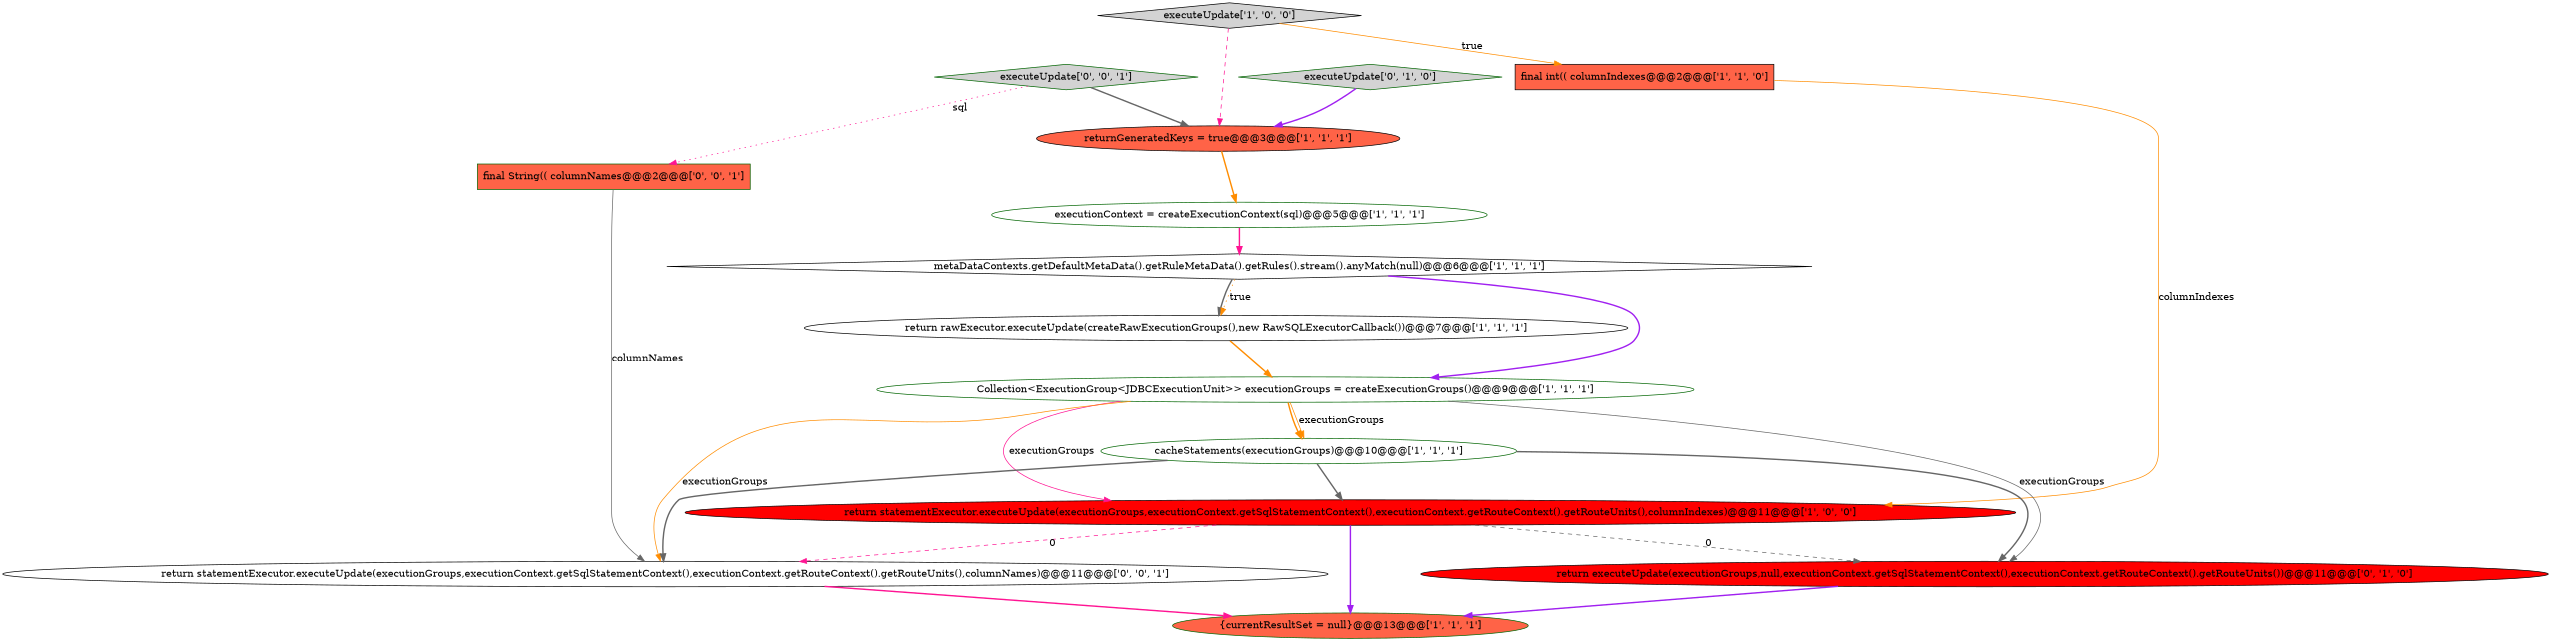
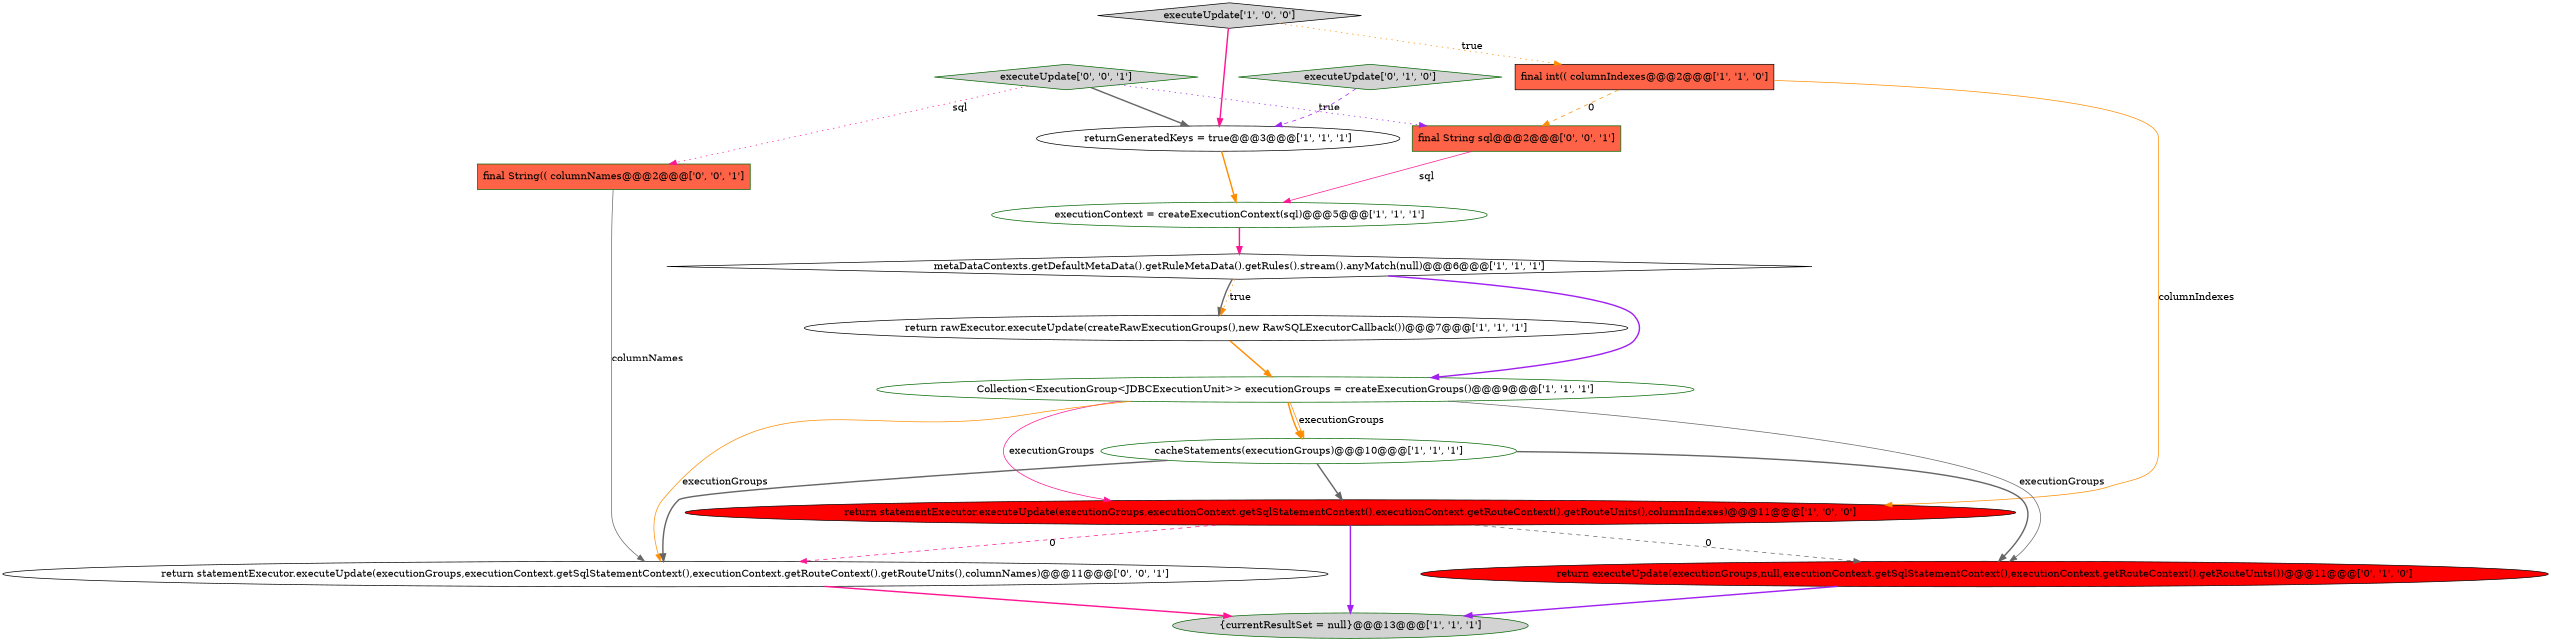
  digraph {
    node [color=black fillcolor=white shape=ellipse style=filled]
    edge [color=darkorange style=bold]
    n1 [fillcolor=lightgray label="executeUpdate['1', '0', '0']" shape=diamond]
-   n2 [fillcolor=tomato label="returnGeneratedKeys = true@@@3@@@['1', '1', '1']"]
+   n2 [label="returnGeneratedKeys = true@@@3@@@['1', '1', '1']"]
    n3 [fillcolor=tomato label="final int(( columnIndexes@@@2@@@['1', '1', '0']" shape=box]
    n4 [color=darkgreen label="executionContext = createExecutionContext(sql)@@@5@@@['1', '1', '1']"]
+   n5 [color=darkgreen fillcolor=tomato label="final String sql@@@2@@@['0', '0', '1']" shape=box]
    n6 [fillcolor=red label="return statementExecutor.executeUpdate(executionGroups,executionContext.getSqlStatementContext(),executionContext.getRouteContext().getRouteUnits(),columnIndexes)@@@11@@@['1', '0', '0']"]
    n7 [label="return statementExecutor.executeUpdate(executionGroups,executionContext.getSqlStatementContext(),executionContext.getRouteContext().getRouteUnits(),columnNames)@@@11@@@['0', '0', '1']"]
-   n8 [color=darkgreen fillcolor=tomato label="{currentResultSet = null}@@@13@@@['1', '1', '1']"]
+   n8 [color=darkgreen fillcolor=lightgray label="{currentResultSet = null}@@@13@@@['1', '1', '1']"]
    n9 [label="metaDataContexts.getDefaultMetaData().getRuleMetaData().getRules().stream().anyMatch(null)@@@6@@@['1', '1', '1']" shape=diamond]
    n10 [color=darkgreen fillcolor=tomato label="final String(( columnNames@@@2@@@['0', '0', '1']" shape=box]
    n11 [color=darkgreen fillcolor=lightgray label="executeUpdate['0', '0', '1']" shape=diamond]
    n12 [label="return rawExecutor.executeUpdate(createRawExecutionGroups(),new RawSQLExecutorCallback())@@@7@@@['1', '1', '1']"]
    n13 [color=darkgreen label="Collection<ExecutionGroup<JDBCExecutionUnit>> executionGroups = createExecutionGroups()@@@9@@@['1', '1', '1']"]
    n14 [fillcolor=red label="return executeUpdate(executionGroups,null,executionContext.getSqlStatementContext(),executionContext.getRouteContext().getRouteUnits())@@@11@@@['0', '1', '0']"]
    n15 [color=darkgreen label="cacheStatements(executionGroups)@@@10@@@['1', '1', '1']"]
    n16 [color=darkgreen fillcolor=lightgray label="executeUpdate['0', '1', '0']" shape=diamond]
-   n1 -> n2 [color=deeppink style=dashed]
-   n1 -> n3 [label=true style=solid]
+   n1 -> n2 [color=deeppink]
+   n1 -> n3 [label=true style=dotted]
    n2 -> n4
+   n3 -> n5 [label=0 style=dashed]
    n3 -> n6 [label=columnIndexes style=solid]
    n4 -> n9 [color=deeppink]
+   n5 -> n4 [color=deeppink label=sql style=solid]
    n6 -> n7 [color=deeppink label=0 style=dashed]
    n6 -> n8 [color=purple]
    n6 -> n14 [color=gray40 label=0 style=dashed]
    n7 -> n8 [color=deeppink]
    n9 -> n12 [color=gray40]
    n9 -> n12 [label=true style=dotted]
    n9 -> n13 [color=purple]
    n10 -> n7 [color=gray40 label=columnNames style=solid]
    n11 -> n2 [color=gray40]
+   n11 -> n5 [color=purple label=true style=dotted]
    n11 -> n10 [color=deeppink label=sql style=dotted]
    n12 -> n13
    n13 -> n6 [color=deeppink label=executionGroups style=solid]
    n13 -> n7 [label=executionGroups style=solid]
    n13 -> n14 [color=gray40 label=executionGroups style=solid]
    n13 -> n15
    n13 -> n15 [label=executionGroups style=solid]
    n14 -> n8 [color=purple]
    n15 -> n6 [color=gray40]
    n15 -> n7 [color=gray40]
    n15 -> n14 [color=gray40]
-   n16 -> n2 [color=purple]
+   n16 -> n2 [color=purple style=dashed]
  }
